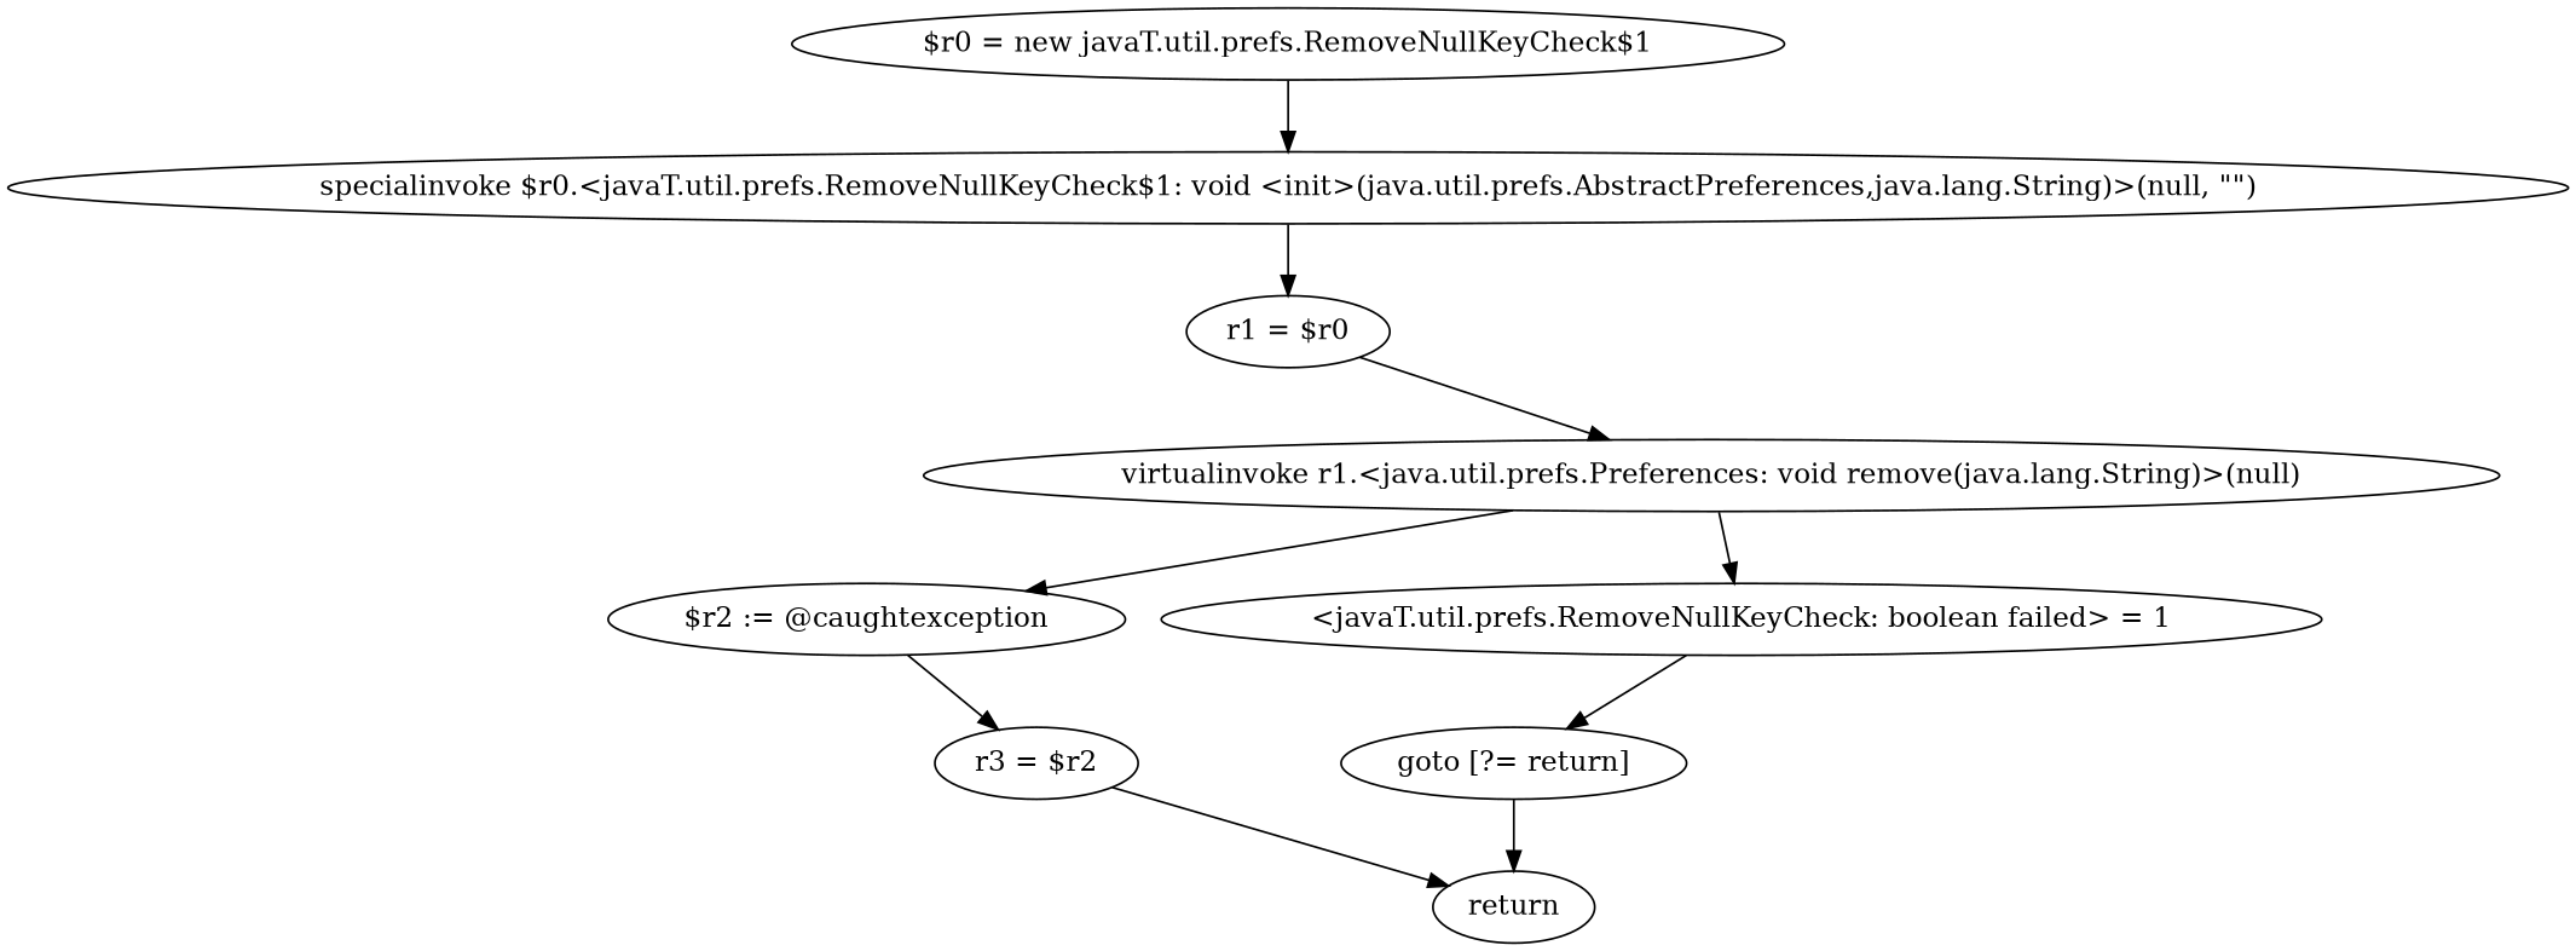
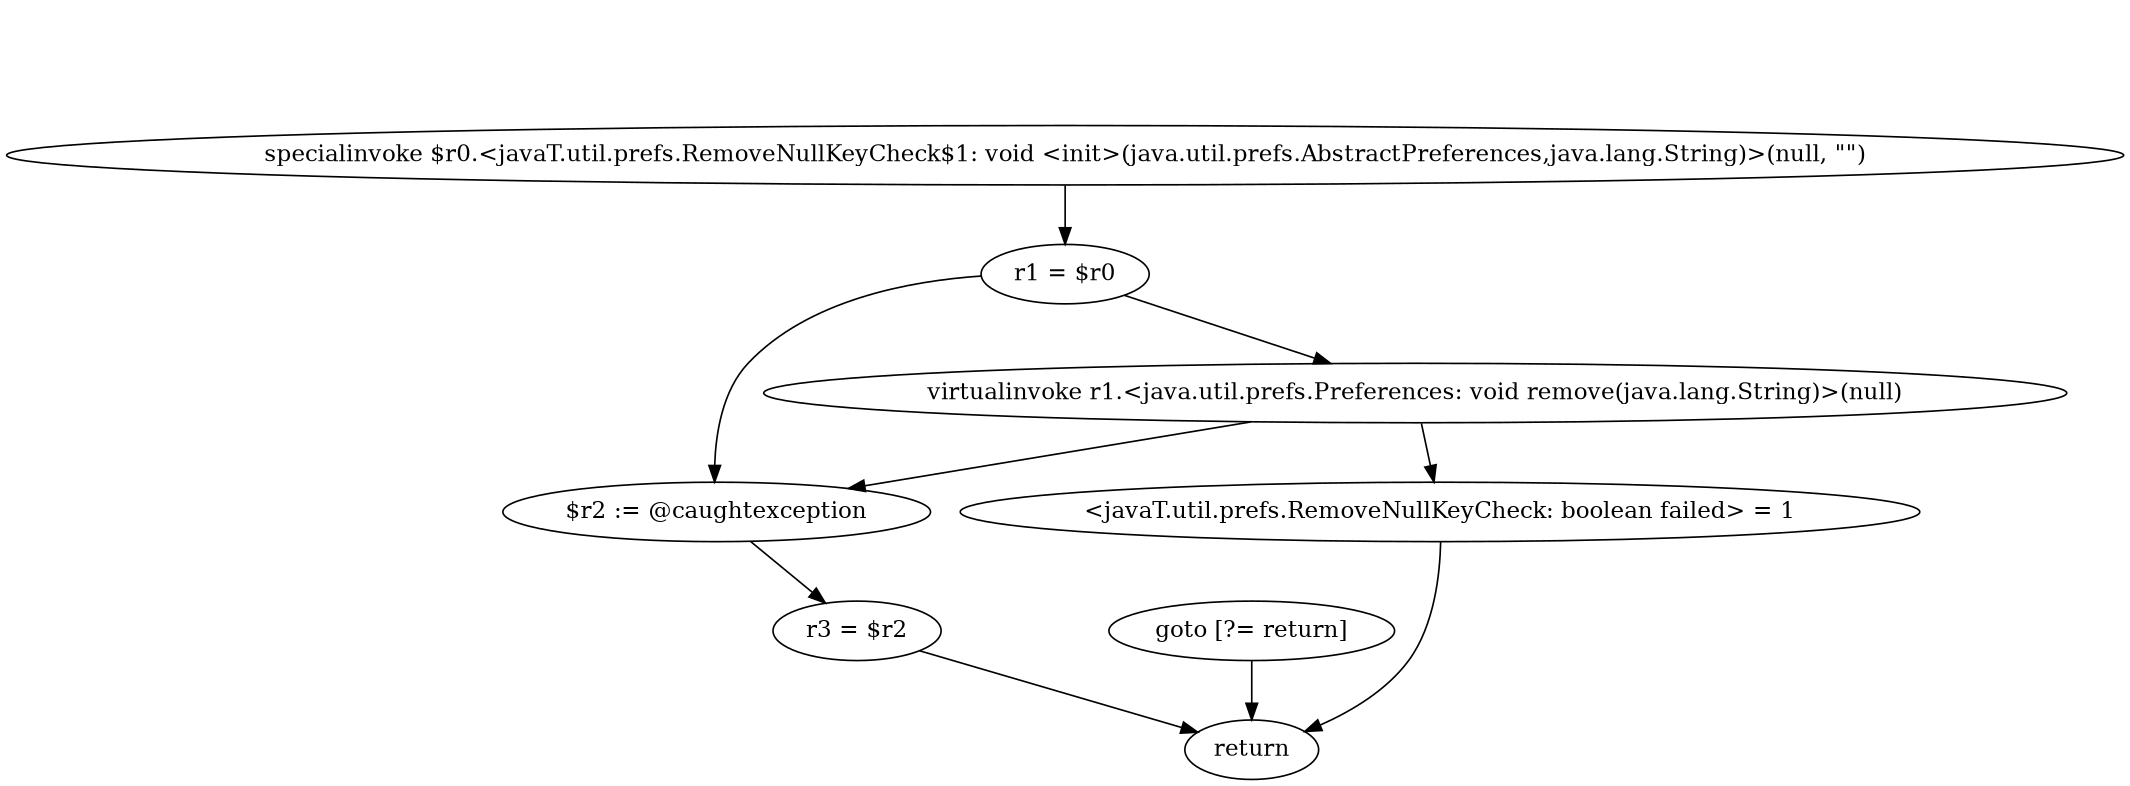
  digraph {
-   "$r0 = new javaT.util.prefs.RemoveNullKeyCheck$1"
    "specialinvoke $r0.<javaT.util.prefs.RemoveNullKeyCheck$1: void <init>(java.util.prefs.AbstractPreferences,java.lang.String)>(null, \"\")"
    "r1 = $r0"
    "virtualinvoke r1.<java.util.prefs.Preferences: void remove(java.lang.String)>(null)"
    "$r2 := @caughtexception"
    "<javaT.util.prefs.RemoveNullKeyCheck: boolean failed> = 1"
    "r3 = $r2"
    "goto [?= return]"
    return
-   "$r0 = new javaT.util.prefs.RemoveNullKeyCheck$1" -> "specialinvoke $r0.<javaT.util.prefs.RemoveNullKeyCheck$1: void <init>(java.util.prefs.AbstractPreferences,java.lang.String)>(null, \"\")"
    "specialinvoke $r0.<javaT.util.prefs.RemoveNullKeyCheck$1: void <init>(java.util.prefs.AbstractPreferences,java.lang.String)>(null, \"\")" -> "r1 = $r0"
    "r1 = $r0" -> "virtualinvoke r1.<java.util.prefs.Preferences: void remove(java.lang.String)>(null)"
+   "r1 = $r0" -> "$r2 := @caughtexception"
    "virtualinvoke r1.<java.util.prefs.Preferences: void remove(java.lang.String)>(null)" -> "$r2 := @caughtexception"
    "virtualinvoke r1.<java.util.prefs.Preferences: void remove(java.lang.String)>(null)" -> "<javaT.util.prefs.RemoveNullKeyCheck: boolean failed> = 1"
    "$r2 := @caughtexception" -> "r3 = $r2"
-   "<javaT.util.prefs.RemoveNullKeyCheck: boolean failed> = 1" -> "goto [?= return]"
+   "<javaT.util.prefs.RemoveNullKeyCheck: boolean failed> = 1" -> return
    "r3 = $r2" -> return
    "goto [?= return]" -> return
  }
